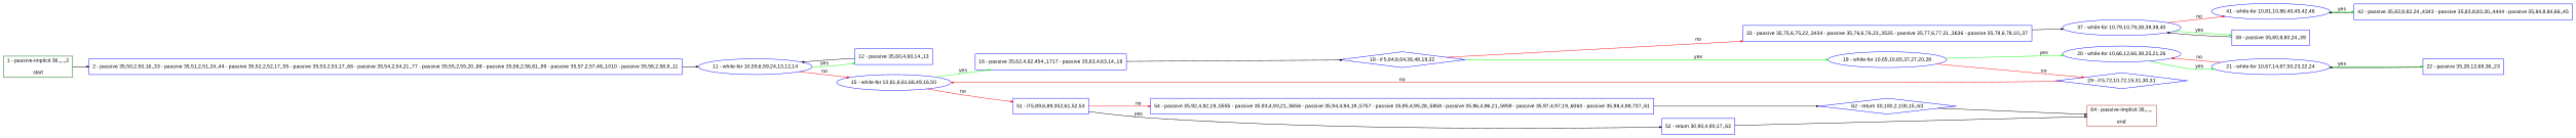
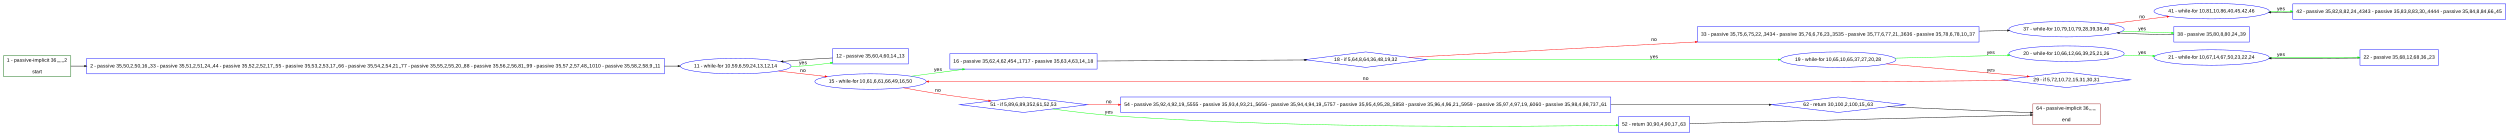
  digraph {
    bgcolor=white
    compound=true
    fillcolor="#FFFFCC"
    fontname=Arial
    fontsize=12
    pack=true
    packmode=clust
    rankdir=LR
    style="rounded,filled"
    node [color="#0000ff" compound=true fillcolor="#ffffff" fixedsize=false fontname=Arial fontsize=12 node_initialized=no shape=box style=filled]
    edge [arrowhead=normal arrowsize=0.5 arrowtail=none color="#000000" compound=true dir=forward fontcolor=black fontname=Arial fontsize=12]
    n1 [label="2 - passive 35,50,2,50,16,,33 - passive 35,51,2,51,24,,44 - passive 35,52,2,52,17,,55 - passive 35,53,2,53,17,,66 - passive 35,54,2,54,21,,77 - passive 35,55,2,55,20,,88 - passive 35,56,2,56,81,,99 - passive 35,57,2,57,48,,1010 - passive 35,58,2,58,9,,11"]
    n2 [label="11 - while-for 10,59,6,59,24,13,12,14" shape=oval]
    n3 [label="12 - passive 35,60,4,60,14,,13"]
    n4 [label="15 - while-for 10,61,6,61,66,49,16,50" shape=oval]
    n5 [color="#006400" label="1 - passive-implicit 36,,,,,,2\n\nstart"]
    n6 [label="16 - passive 35,62,4,62,454,,1717 - passive 35,63,4,63,14,,18"]
-   n7 [label="51 - if 5,89,6,89,352,61,52,53"]
+   n7 [label="51 - if 5,89,6,89,352,61,52,53" shape=diamond]
    n8 [label="18 - if 5,64,8,64,36,48,19,32" shape=diamond]
    n9 [label="52 - return 30,90,4,90,17,,63"]
    n10 [label="54 - passive 35,92,4,92,19,,5555 - passive 35,93,4,93,21,,5656 - passive 35,94,4,94,19,,5757 - passive 35,95,4,95,28,,5858 - passive 35,96,4,96,21,,5959 - passive 35,97,4,97,19,,6060 - passive 35,98,4,98,737,,61"]
    n11 [label="19 - while-for 10,65,10,65,37,27,20,28" shape=oval]
    n12 [label="33 - passive 35,75,6,75,22,,3434 - passive 35,76,6,76,23,,3535 - passive 35,77,6,77,21,,3636 - passive 35,78,6,78,10,,37"]
    n13 [color="#a52a2a" label="64 - passive-implicit 36,,,,,,\n\nend"]
    n14 [label="62 - return 30,100,2,100,15,,63" shape=diamond]
    n15 [label="20 - while-for 10,66,12,66,39,25,21,26" shape=oval]
    n16 [label="29 - if 5,72,10,72,15,31,30,31" shape=diamond]
    n17 [label="37 - while-for 10,79,10,79,28,39,38,40" shape=oval]
    n18 [label="21 - while-for 10,67,14,67,50,23,22,24" shape=oval]
    n19 [label="38 - passive 35,80,8,80,24,,39"]
    n20 [label="41 - while-for 10,81,10,86,40,45,42,46" shape=oval]
-   n21 [label="22 - passive 35,28,12,68,36,,23"]
+   n21 [label="22 - passive 35,68,12,68,36,,23"]
    n22 [label="42 - passive 35,82,8,82,24,,4343 - passive 35,83,8,83,30,,4444 - passive 35,84,8,84,66,,45"]
    n1 -> n2
    n2 -> n3 [color="#00ff00" label=yes]
    n2 -> n4 [color="#ff0000" label=no]
    n3 -> n2
    n4 -> n6 [color="#00ff00" label=yes]
    n4 -> n7 [color="#ff0000" label=no]
    n5 -> n1
    n6 -> n8
-   n7 -> n9 [label=yes]
+   n7 -> n9 [color="#00ff00" label=yes]
    n7 -> n10 [color="#ff0000" label=no]
    n8 -> n11 [color="#00ff00" label=yes]
    n8 -> n12 [color="#ff0000" label=no]
    n9 -> n13
    n10 -> n14
    n11 -> n15 [color="#00ff00" label=yes]
-   n11 -> n16 [color="#ff0000" label=no]
+   n11 -> n16 [color="#ff0000" label=yes]
    n12 -> n17
    n14 -> n13
    n15 -> n18 [color="#00ff00" label=yes]
    n16 -> n4 [color="#ff0000" label=no]
    n17 -> n19 [color="#00ff00" label=yes]
    n17 -> n20 [color="#ff0000" label=no]
-   n18 -> n15 [color="#ff0000" label=no]
    n18 -> n21 [color="#00ff00" label=yes]
    n19 -> n17
    n20 -> n22 [color="#00ff00" label=yes]
    n21 -> n18
    n22 -> n20
  }
